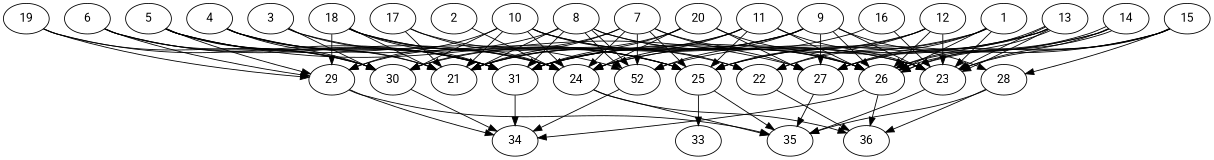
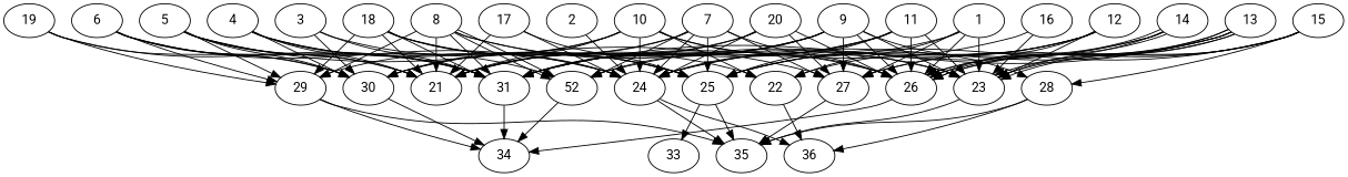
  digraph {
    fontname=Roboto
    node [alpha=0.04 fontname=Roboto]
    edge [fontname=Roboto]
    1 [alpha=0.10 expect_size=164512114454211104]
    22 [alpha=0.09 expect_size=18244412224126516]
    23 [expect_size=4515756753896903540736]
    26 [alpha=0.03 expect_size=82719384819279593472]
    27 [alpha=0.06 expect_size=7848611114228992]
    31 [alpha=0.05 expect_size=1827604169699603456]
    36 [alpha=0.14 expect_size=69183412473495027712]
    35 [alpha=0.05 expect_size=430630961741878080]
    34 [alpha=0.15 expect_size=6066503213811499008000]
    2 [alpha=0.15 expect_size=7948290463591862]
    24 [alpha=0.14 expect_size=12558056061003720818688]
    3 [alpha=0.15 expect_size=1264084596340799744]
    25 [alpha=0.15 expect_size=438275510541045727232]
    30 [alpha=0.06 expect_size=5798654451660314624]
    33 [alpha=0.10 expect_size=2753816638157731397632]
    4 [alpha=0.20 expect_size=1555938116419905024]
    21 [alpha=0.02 expect_size=4001204287741230]
    5 [alpha=0.09 expect_size=160696671958519488]
    29 [alpha=0.00 expect_size=7170401139846924992512]
    n20 [alpha=0.20 expect_size=4978936988235062272 label=52]
    6 [alpha=0.18 expect_size=50103242635050712]
    7 [expect_size=335205384439858200576]
    8 [alpha=0.08 expect_size=49954386386194512]
    9 [alpha=0.05 expect_size=16666463983949844]
    28 [expect_size=275393625209176064000]
    10 [alpha=0.13 expect_size=2124428984848121593856]
    11 [alpha=0.15 expect_size=15490596534466500]
    12 [alpha=0.10 expect_size=8427927960835932028928]
    13 [expect_size=98671243696552176]
    14 [expect_size=1103235485451915]
    15 [alpha=0.14 expect_size=205607336902641319936]
    16 [alpha=0.16 expect_size=1460670452772368384]
    17 [alpha=0.05 expect_size=9996795732382670848]
    18 [alpha=0.01 expect_size=838700758815671680]
    19 [alpha=0.17 expect_size=5565332193594044]
    20 [alpha=0.19 expect_size=603036160880541696000]
    1 -> 22
    1 -> 23
    1 -> 26
    1 -> 27
    1 -> 31
    22 -> 36
    23 -> 35
-   26 -> 36
    26 -> 34
    27 -> 35
    31 -> 34
    2 -> 24
    24 -> 36
    24 -> 35
    3 -> 31
    3 -> 25
    3 -> 30
    25 -> 35
    25 -> 33
    30 -> 34
    4 -> 31
    4 -> 24
    4 -> 25
    4 -> 30
    4 -> 21
    5 -> 27
    5 -> 31
    5 -> 30
    5 -> 21
    5 -> 29
    5 -> n20
    29 -> 35
    29 -> 34
    n20 -> 34
    6 -> 31
    6 -> 24
    6 -> 30
+   6 -> 21
    6 -> 29
    7 -> 26
    7 -> 27
    7 -> 24
    7 -> 25
    7 -> 30
    7 -> 21
    7 -> n20
    8 -> 23
    8 -> 26
    8 -> 31
    8 -> 21
    8 -> 29
    8 -> n20
    8 -> n20
    9 -> 23
    9 -> 26
    9 -> 27
    9 -> 31
    9 -> 30
    9 -> 21
    9 -> n20
    9 -> 28
    28 -> 36
    28 -> 35
    10 -> 22
    10 -> 23
    10 -> 26
    10 -> 24
    10 -> 30
    10 -> 21
    10 -> 29
    11 -> 23
    11 -> 26
    11 -> 31
    11 -> 24
    11 -> 25
    11 -> 21
    12 -> 22
    12 -> 23
    12 -> 26
    12 -> 24
    12 -> 25
    13 -> 23
    13 -> 23
    13 -> 26
    13 -> 26
    13 -> 27
    13 -> 31
    13 -> 24
    14 -> 23
    14 -> 26
    14 -> 26
    14 -> 25
    14 -> n20
    15 -> 23
    15 -> 26
    15 -> 27
    15 -> 25
    15 -> 28
    16 -> 23
    16 -> 31
    17 -> 24
    17 -> 25
    17 -> 21
    18 -> 22
    18 -> 31
    18 -> 24
    18 -> 25
    18 -> 21
    18 -> 29
    19 -> 31
    19 -> 30
    19 -> 29
    20 -> 26
    20 -> 27
    20 -> 31
    20 -> 24
    20 -> 21
  }
